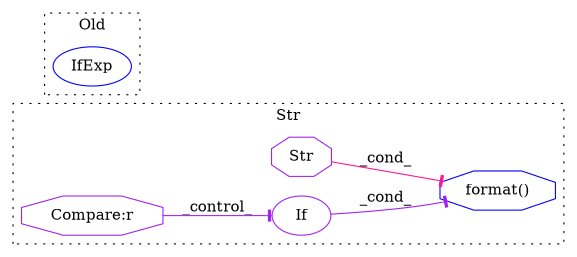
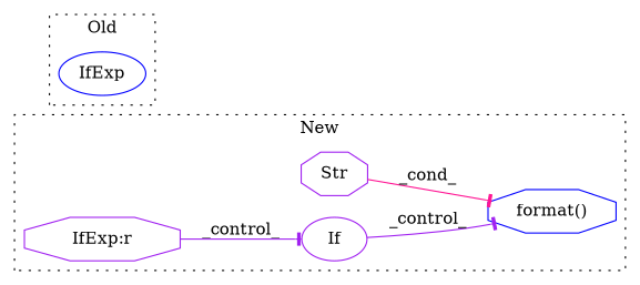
  digraph {
    rankdir=LR
    node [color=purple shape=octagon]
    edge [arrowhead=tee color=purple]
    n1 [a=75 color=blue l="59,1" label="format()" s="6142,6213"]
    n2 [a=66 l=51 label=Str s=6142]
    n3 [a=96 l=3 label=If s=6060 shape=ellipse]
-   n4 [a=40 l=25 label="Compare:r" s=6086]
+   n4 [a=40 l=25 label="IfExp:r" s=6086]
    n5 [a=51 color=blue l="4,6" label=IfExp s="6074,6110" shape=ellipse]
    subgraph cluster_1 {
-     label=Str
+     label=New
      style=dotted
      n1
      n2
      n3
      n4
    }
    subgraph cluster_2 {
      label=Old
      style=dotted
      n5
    }
    n2 -> n1 [color=deeppink label=_cond_]
-   n3 -> n1 [label=_cond_]
+   n3 -> n1 [label=_control_]
    n4 -> n3 [label=_control_]
  }
